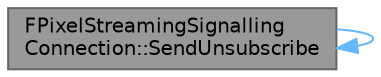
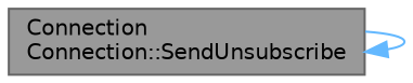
  digraph {
    rankdir=TB
-   n1 [color=gray40 fillcolor=grey60 fontcolor=black fontname=Helvetica fontsize=10 height=0.2 label="FPixelStreamingSignalling\lConnection::SendUnsubscribe" shape=box style=filled width=0.4]
+   n1 [color=gray40 fillcolor=grey60 fontcolor=black fontname=Helvetica fontsize=10 height=0.2 label="Connection\lConnection::SendUnsubscribe" shape=box style=filled width=0.4]
    n1 -> n1 [color=steelblue1 fontname=Helvetica fontsize=10 labelfontname=Helvetica labelfontsize=10 style=solid]
  }
